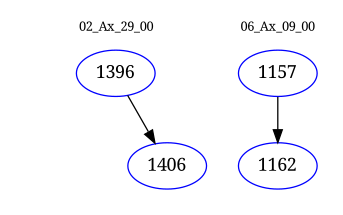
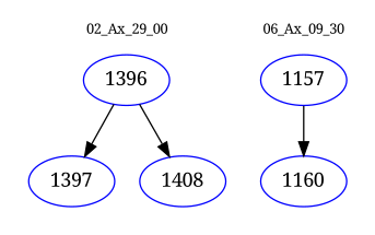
  digraph {
    fontname="Noto Serif"
    node [color=blue fontname="Noto Serif"]
    edge [color=black fontname="Noto Serif"]
    n1 [label=1396]
-   n3 [label=1406]
+   n2 [label=1397]
+   n3 [label=1408]
    n4 [label=1157]
-   n5 [label=1162]
+   n5 [label=1160]
    subgraph cluster_1 {
      color=white
      fontsize=10
      label="02_Ax_29_00"
      n1
+     n2
      n3
    }
    subgraph cluster_2 {
      color=white
      fontsize=10
-     label="06_Ax_09_00"
+     label="06_Ax_09_30"
      n4
      n5
    }
+   n1 -> n2
    n1 -> n3
    n4 -> n5
  }
